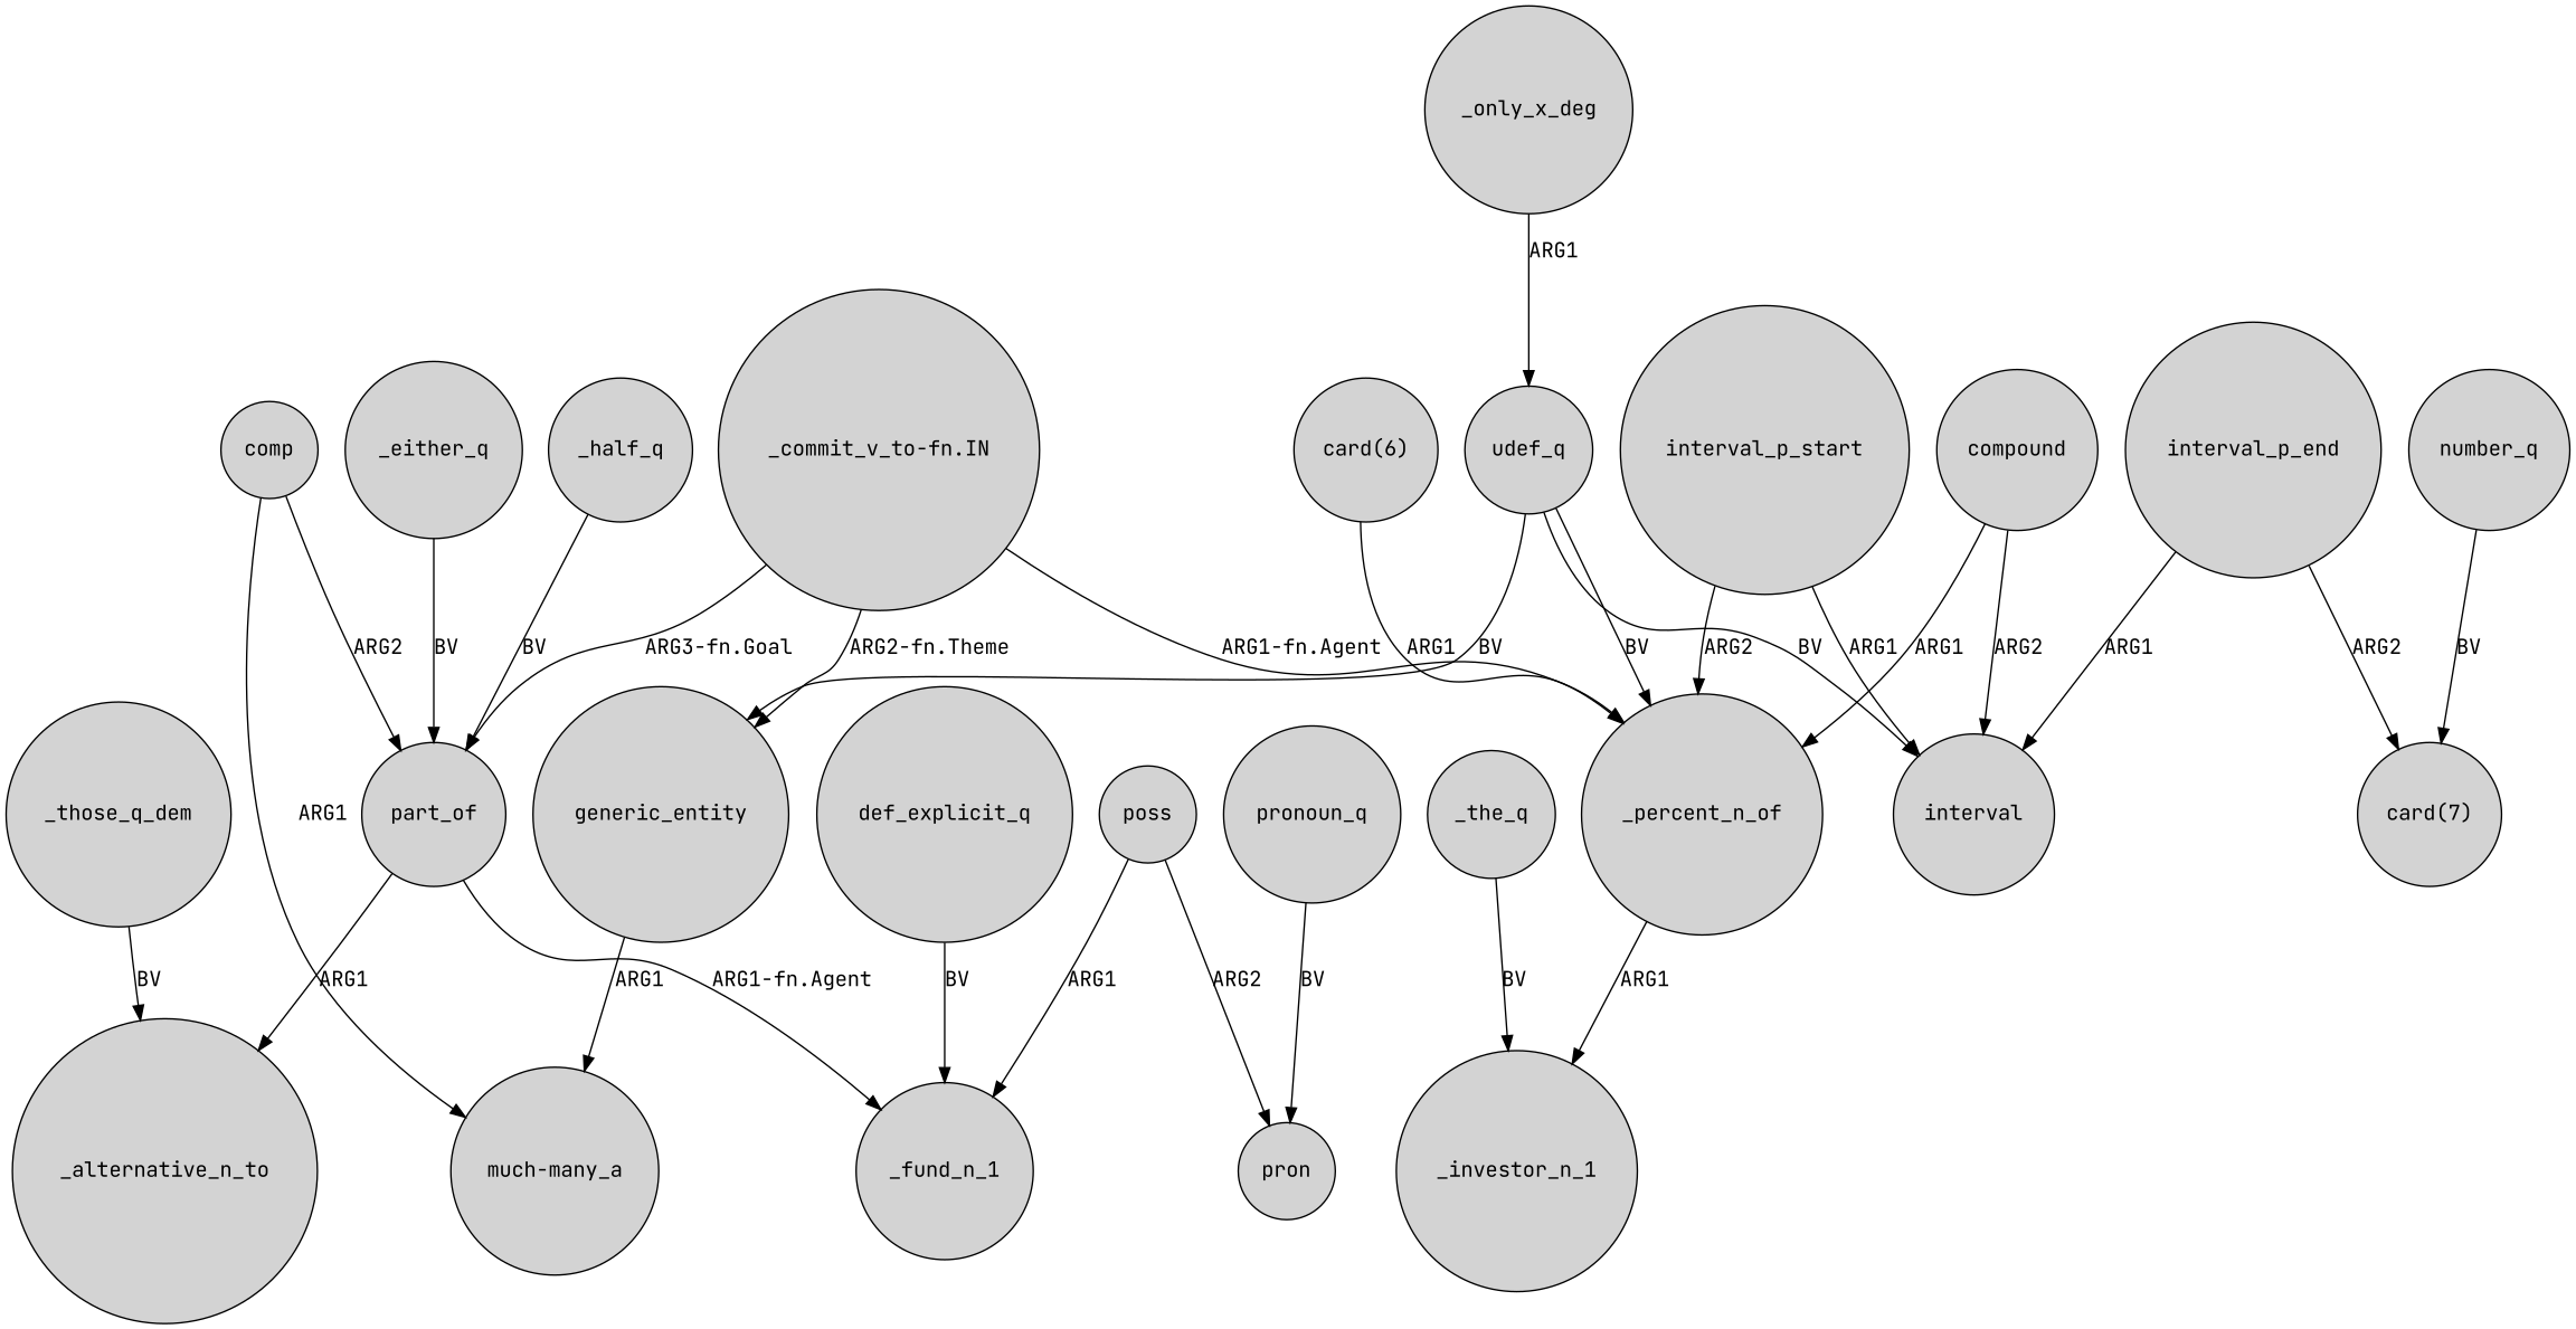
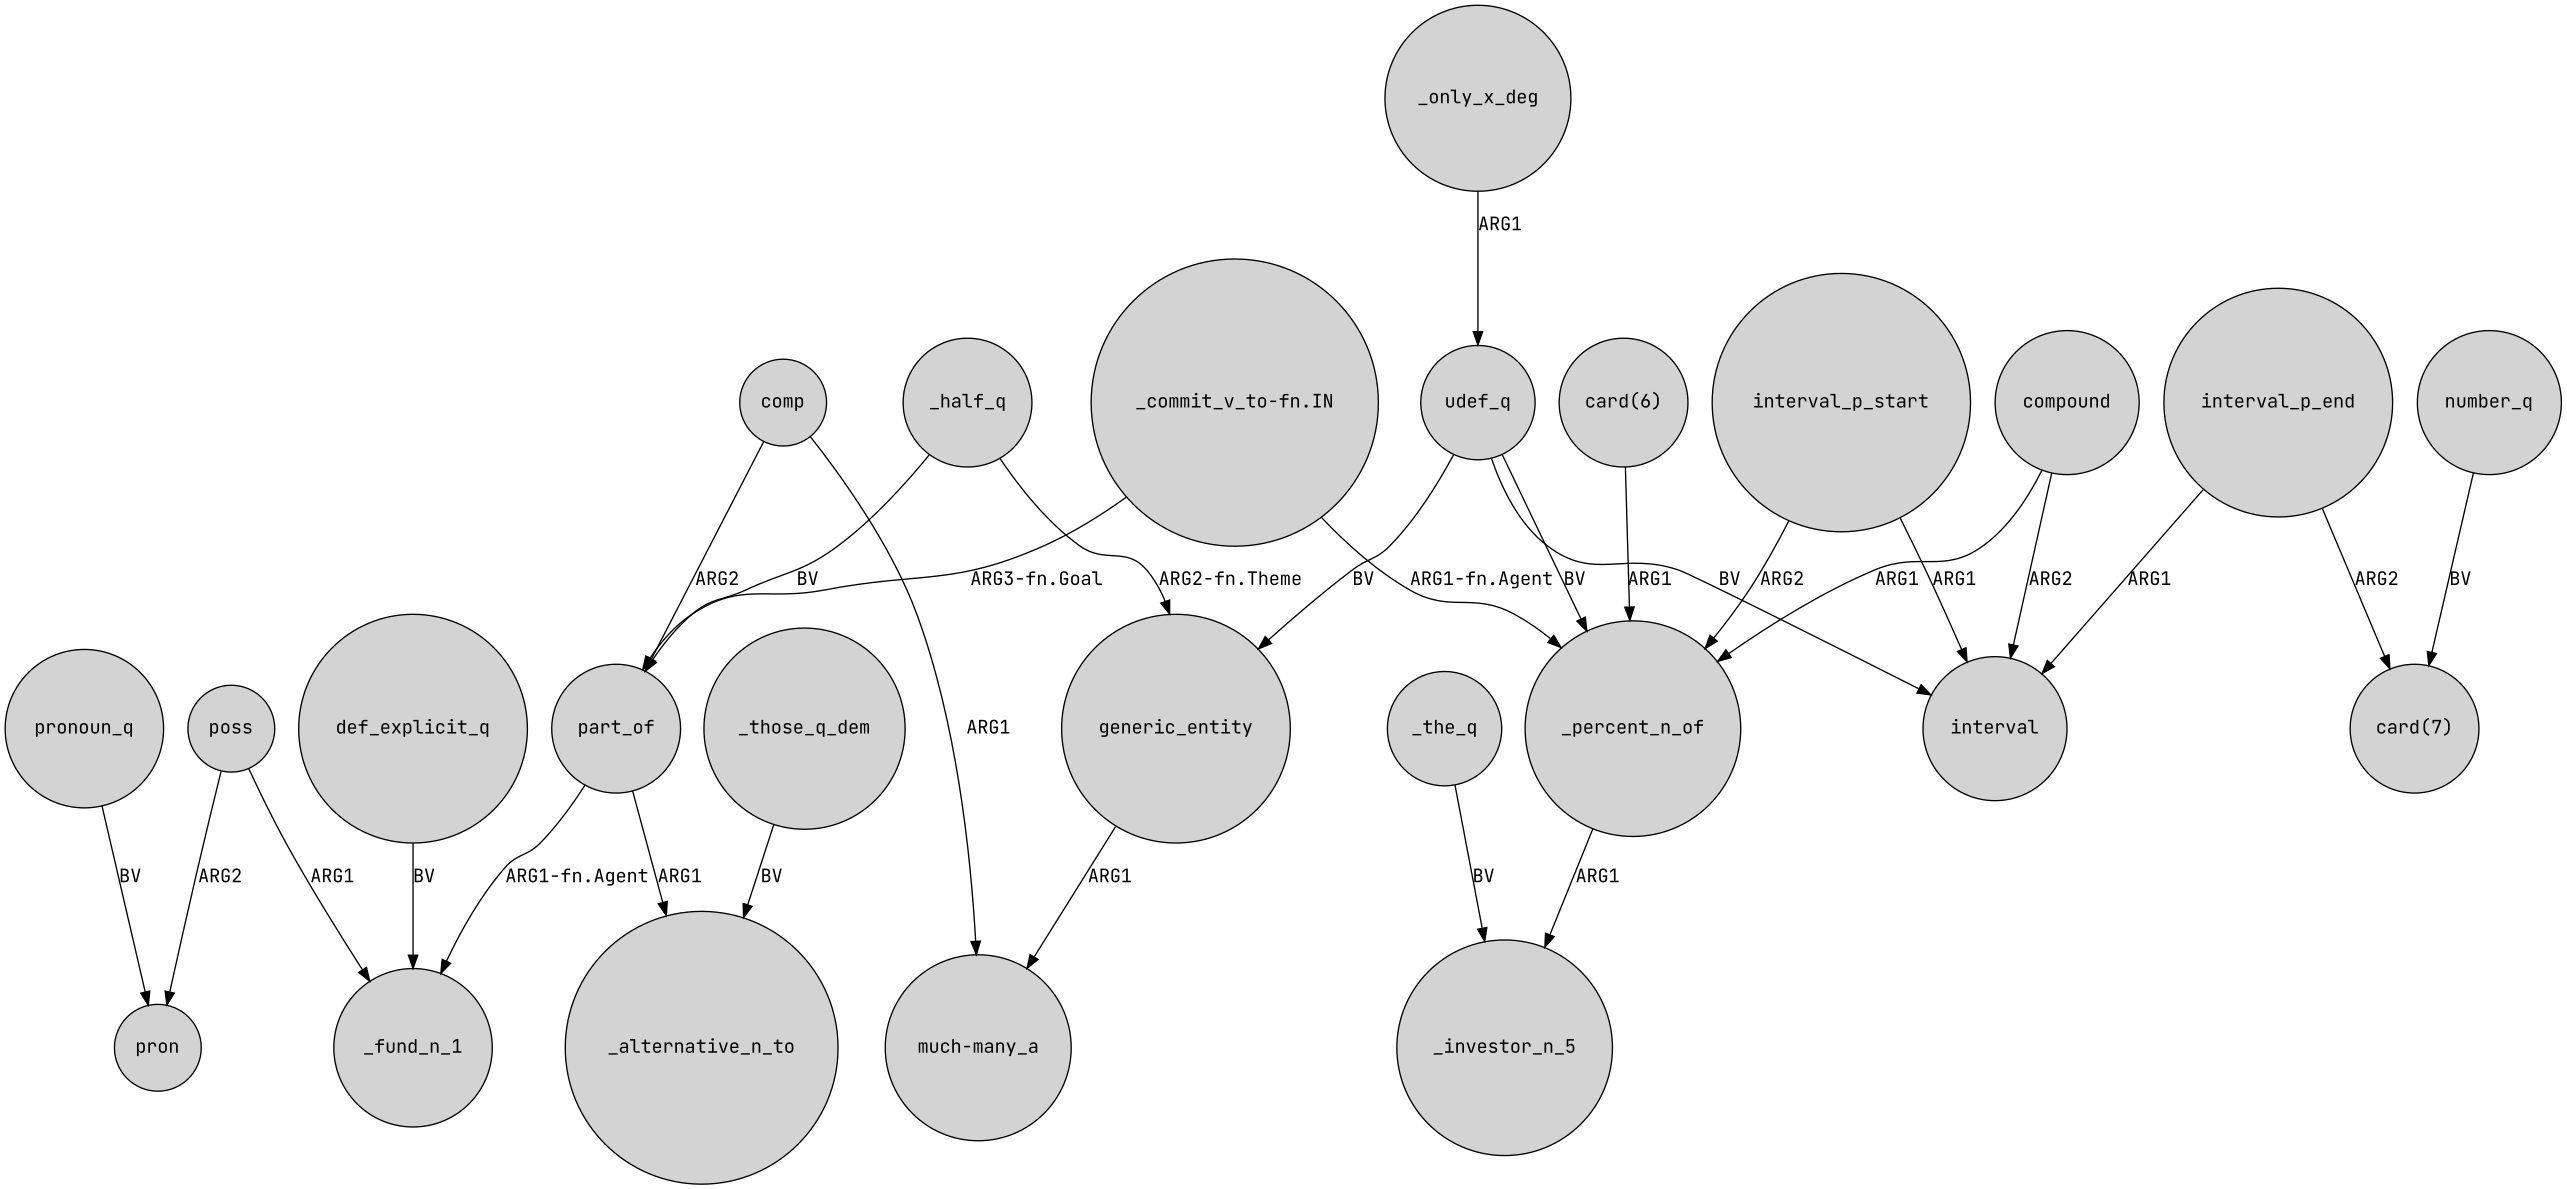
  digraph {
    fontname="JetBrains Mono"
    node [fontname="JetBrains Mono" shape=circle style=filled]
    edge [fontname="JetBrains Mono"]
    _only_x_deg
    udef_q
    generic_entity
    _percent_n_of
    interval
    "much-many_a"
-   _investor_n_1
+   _investor_n_1 [label=_investor_n_5]
    poss
    pron
    _fund_n_1
    interval_p_start
    comp
    part_of
    _alternative_n_to
    _the_q
    def_explicit_q
    "_commit_v_to-fn.IN"
-   _either_q
    "card(6)"
    number_q
    "card(7)"
    pronoun_q
    compound
    _half_q
    interval_p_end
    _those_q_dem
    _only_x_deg -> udef_q [label=ARG1]
    udef_q -> generic_entity [label=BV]
    udef_q -> _percent_n_of [label=BV]
    udef_q -> interval [label=BV]
    generic_entity -> "much-many_a" [label=ARG1]
    _percent_n_of -> _investor_n_1 [label=ARG1]
    poss -> pron [label=ARG2]
    poss -> _fund_n_1 [label=ARG1]
    interval_p_start -> _percent_n_of [label=ARG2]
    interval_p_start -> interval [label=ARG1]
    comp -> "much-many_a" [label=ARG1]
    comp -> part_of [label=ARG2]
    part_of -> _fund_n_1 [label="ARG1-fn.Agent"]
    part_of -> _alternative_n_to [label=ARG1]
    _the_q -> _investor_n_1 [label=BV]
    def_explicit_q -> _fund_n_1 [label=BV]
-   "_commit_v_to-fn.IN" -> generic_entity [label="ARG2-fn.Theme"]
+   _half_q -> generic_entity [label="ARG2-fn.Theme"]
    "_commit_v_to-fn.IN" -> _percent_n_of [label="ARG1-fn.Agent"]
    "_commit_v_to-fn.IN" -> part_of [label="ARG3-fn.Goal"]
-   _either_q -> part_of [label=BV]
    "card(6)" -> _percent_n_of [label=ARG1]
    number_q -> "card(7)" [label=BV]
    pronoun_q -> pron [label=BV]
    compound -> _percent_n_of [label=ARG1]
    compound -> interval [label=ARG2]
    _half_q -> part_of [label=BV]
    interval_p_end -> interval [label=ARG1]
    interval_p_end -> "card(7)" [label=ARG2]
    _those_q_dem -> _alternative_n_to [label=BV]
  }
